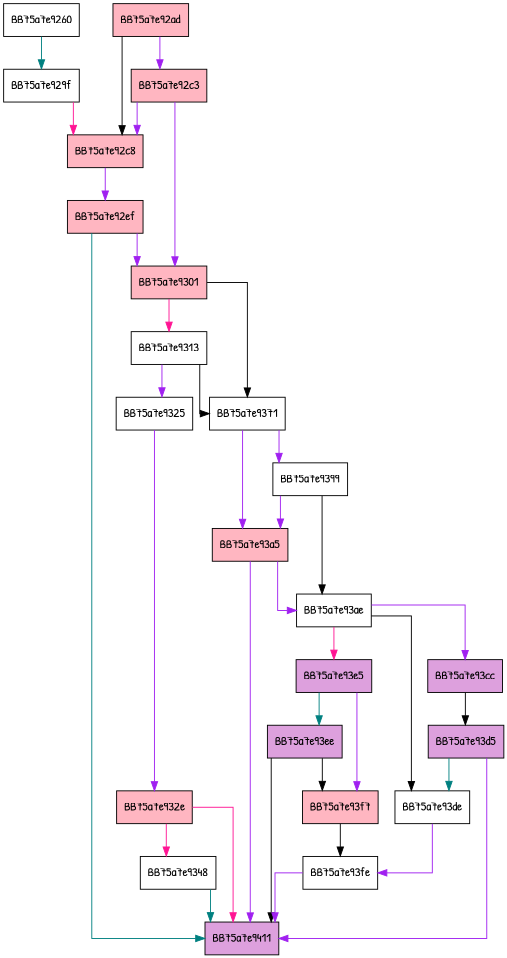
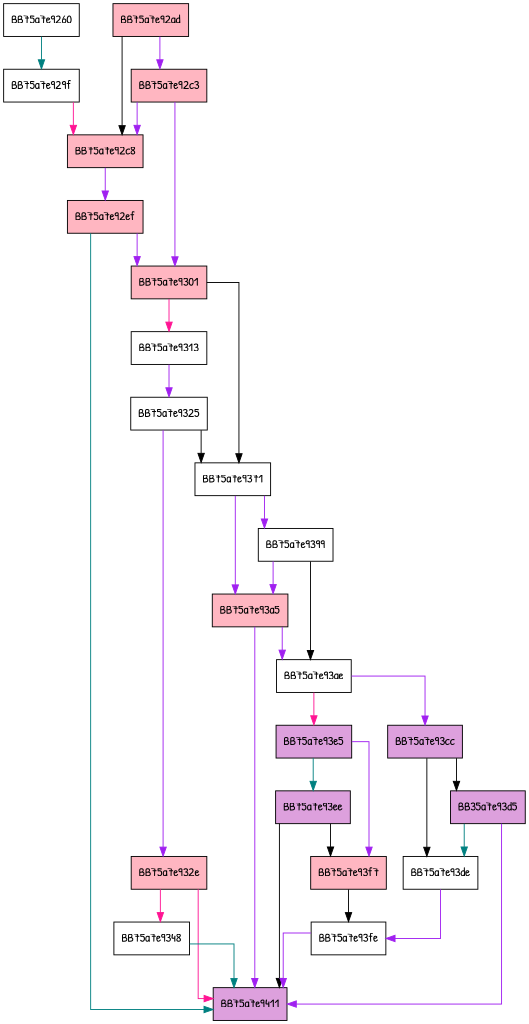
  digraph {
    fontname="Patrick Hand"
    splines=ortho
    node [fillcolor=white fontname="Patrick Hand" shape=box style=filled]
    edge [color=purple fontname="Patrick Hand"]
    BB75a7e9260
    BB75a7e929f
    BB75a7e92ad [fillcolor=lightpink]
    BB75a7e92c8 [fillcolor=lightpink]
    BB75a7e92c3 [fillcolor=lightpink]
    BB75a7e92ef [fillcolor=lightpink]
    BB75a7e9301 [fillcolor=lightpink]
    BB75a7e9371
    BB75a7e9313
    BB75a7e9411 [fillcolor=plum]
    BB75a7e93a5 [fillcolor=lightpink]
    BB75a7e9399
    BB75a7e9325
    BB75a7e93ae
    BB75a7e932e [fillcolor=lightpink]
    BB75a7e9348
    BB75a7e93e5 [fillcolor=plum]
    BB75a7e93cc [fillcolor=plum]
    BB75a7e93f7 [fillcolor=lightpink]
    BB75a7e93ee [fillcolor=plum]
    BB75a7e93de
-   BB75a7e93d5 [fillcolor=plum]
+   BB75a7e93d5 [fillcolor=plum label=BB35a7e93d5]
    BB75a7e93fe
    BB75a7e9260 -> BB75a7e929f [color=teal]
    BB75a7e929f -> BB75a7e92c8 [color=deeppink]
    BB75a7e92ad -> BB75a7e92c8 [color=black]
    BB75a7e92ad -> BB75a7e92c3
    BB75a7e92c8 -> BB75a7e92ef
    BB75a7e92c3 -> BB75a7e92c8
    BB75a7e92c3 -> BB75a7e9301
    BB75a7e92ef -> BB75a7e9301
    BB75a7e92ef -> BB75a7e9411 [color=teal]
    BB75a7e9301 -> BB75a7e9371 [color=black]
    BB75a7e9301 -> BB75a7e9313 [color=deeppink]
    BB75a7e9371 -> BB75a7e93a5
    BB75a7e9371 -> BB75a7e9399
-   BB75a7e9313 -> BB75a7e9371 [color=black]
+   BB75a7e9325 -> BB75a7e9371 [color=black]
    BB75a7e9313 -> BB75a7e9325
    BB75a7e93a5 -> BB75a7e9411
    BB75a7e93a5 -> BB75a7e93ae
    BB75a7e9399 -> BB75a7e93a5
    BB75a7e9399 -> BB75a7e93ae [color=black]
    BB75a7e9325 -> BB75a7e932e
    BB75a7e93ae -> BB75a7e93e5 [color=deeppink]
    BB75a7e93ae -> BB75a7e93cc
    BB75a7e932e -> BB75a7e9411 [color=deeppink]
    BB75a7e932e -> BB75a7e9348 [color=deeppink]
    BB75a7e9348 -> BB75a7e9411 [color=teal]
    BB75a7e93e5 -> BB75a7e93f7
    BB75a7e93e5 -> BB75a7e93ee [color=teal]
-   BB75a7e93ae -> BB75a7e93de [color=black]
+   BB75a7e93cc -> BB75a7e93de [color=black]
    BB75a7e93cc -> BB75a7e93d5 [color=black]
    BB75a7e93f7 -> BB75a7e93fe [color=black]
    BB75a7e93ee -> BB75a7e9411 [color=black]
    BB75a7e93ee -> BB75a7e93f7 [color=black]
    BB75a7e93de -> BB75a7e93fe
    BB75a7e93d5 -> BB75a7e9411
    BB75a7e93d5 -> BB75a7e93de [color=teal]
    BB75a7e93fe -> BB75a7e9411
  }
